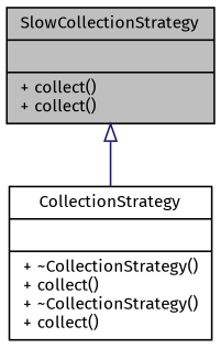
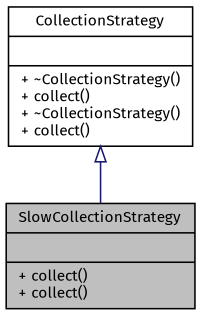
  digraph {
    fontname="Fira Sans"
    node [color=black fontname="Fira Sans" fontsize=10 shape=record style=filled]
    n1 [fillcolor=grey75 fontcolor=black height=0.2 label="{SlowCollectionStrategy\n||+ collect()\l+ collect()\l}" width=0.4]
    n2 [fillcolor=white height=0.2 label="{CollectionStrategy\n||+ ~CollectionStrategy()\l+ collect()\l+ ~CollectionStrategy()\l+ collect()\l}" width=0.4]
-   n1 -> n2 [arrowtail=onormal color=midnightblue dir=back fontname="Fira Sans" fontsize=10 labelfontname=Helvetica labelfontsize=10 style=solid]
+   n2 -> n1 [arrowtail=onormal color=midnightblue dir=back fontname="Fira Sans" fontsize=10 labelfontname=Helvetica labelfontsize=10 style=solid]
  }
